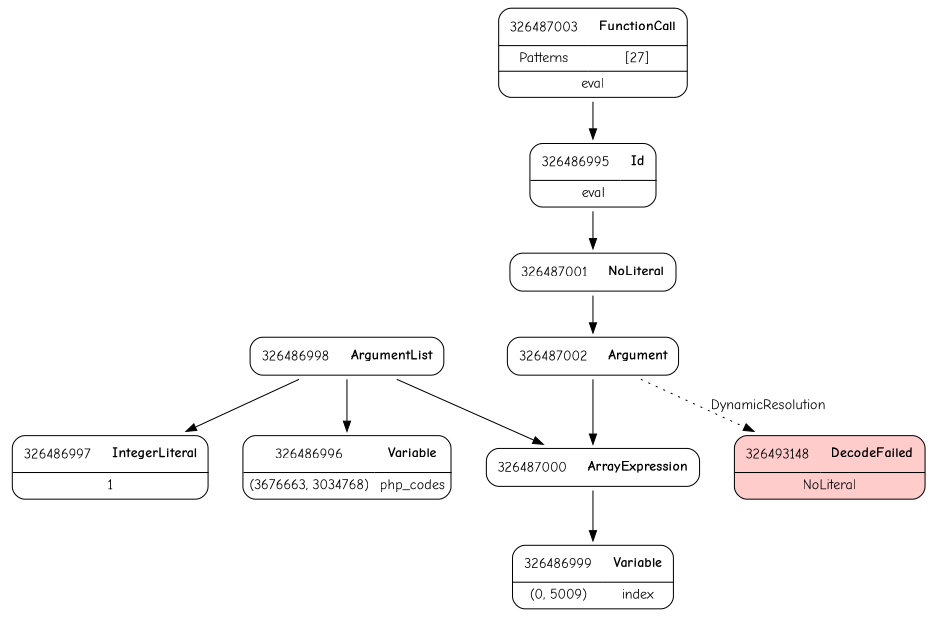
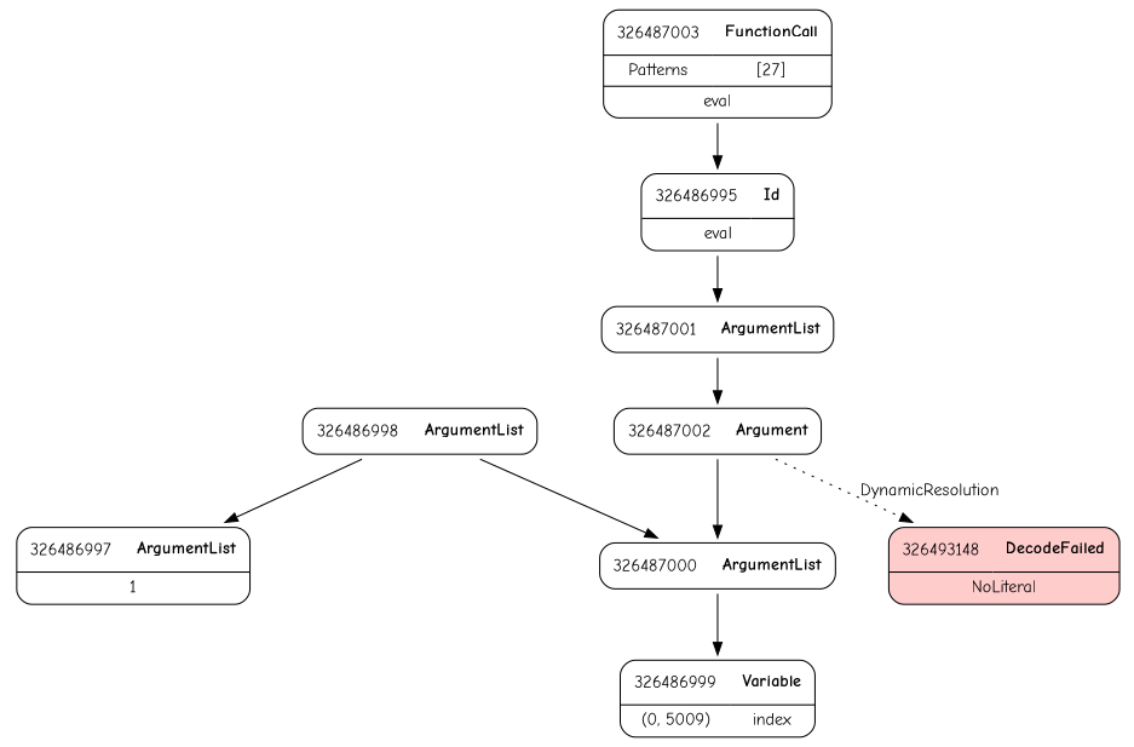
  digraph {
    fontname="Comic Neue"
    node [fontname="Comic Neue" shape=none]
    edge [fontname="Comic Neue" weight=2]
-   n1 [label=<<TABLE border='1' cellspacing='0' cellpadding='10' style='rounded' ><TR><TD border='0'>326486997</TD><TD border='0'><B>IntegerLiteral</B></TD></TR><HR/><TR><TD border='0' cellpadding='5' colspan='2'>1</TD></TR></TABLE>>]
-   n2 [label=<<TABLE border='1' cellspacing='0' cellpadding='10' style='rounded' ><TR><TD border='0'>326486996</TD><TD border='0'><B>Variable</B></TD></TR><HR/><TR><TD border='0' cellpadding='5'>(3676663, 3034768)</TD><TD border='0' cellpadding='5'>php_codes</TD></TR></TABLE>>]
+   n1 [label=<<TABLE border='1' cellspacing='0' cellpadding='10' style='rounded' ><TR><TD border='0'>326486997</TD><TD border='0'><B>ArgumentList</B></TD></TR><HR/><TR><TD border='0' cellpadding='5' colspan='2'>1</TD></TR></TABLE>>]
    n3 [label=<<TABLE border='1' cellspacing='0' cellpadding='10' style='rounded' ><TR><TD border='0'>326486999</TD><TD border='0'><B>Variable</B></TD></TR><HR/><TR><TD border='0' cellpadding='5'>(0, 5009)</TD><TD border='0' cellpadding='5'>index</TD></TR></TABLE>>]
    n4 [label=<<TABLE border='1' cellspacing='0' cellpadding='10' style='rounded' ><TR><TD border='0'>326486998</TD><TD border='0'><B>ArgumentList</B></TD></TR></TABLE>>]
-   n5 [label=<<TABLE border='1' cellspacing='0' cellpadding='10' style='rounded' ><TR><TD border='0'>326487000</TD><TD border='0'><B>ArrayExpression</B></TD></TR></TABLE>>]
+   n5 [label=<<TABLE border='1' cellspacing='0' cellpadding='10' style='rounded' ><TR><TD border='0'>326487000</TD><TD border='0'><B>ArgumentList</B></TD></TR></TABLE>>]
    n6 [label=<<TABLE border='1' cellspacing='0' cellpadding='10' style='rounded' ><TR><TD border='0'>326486995</TD><TD border='0'><B>Id</B></TD></TR><HR/><TR><TD border='0' cellpadding='5' colspan='2'>eval</TD></TR></TABLE>>]
-   n7 [label=<<TABLE border='1' cellspacing='0' cellpadding='10' style='rounded' ><TR><TD border='0'>326487001</TD><TD border='0'><B>NoLiteral</B></TD></TR></TABLE>>]
+   n7 [label=<<TABLE border='1' cellspacing='0' cellpadding='10' style='rounded' ><TR><TD border='0'>326487001</TD><TD border='0'><B>ArgumentList</B></TD></TR></TABLE>>]
    n8 [label=<<TABLE border='1' cellspacing='0' cellpadding='10' style='rounded' bgcolor='#FFCCCC' ><TR><TD border='0'>326493148</TD><TD border='0'><B>DecodeFailed</B></TD></TR><HR/><TR><TD border='0' cellpadding='5' colspan='2'>NoLiteral</TD></TR></TABLE>>]
    n9 [label=<<TABLE border='1' cellspacing='0' cellpadding='10' style='rounded' ><TR><TD border='0'>326487002</TD><TD border='0'><B>Argument</B></TD></TR></TABLE>>]
    n10 [label=<<TABLE border='1' cellspacing='0' cellpadding='10' style='rounded' ><TR><TD border='0'>326487003</TD><TD border='0'><B>FunctionCall</B></TD></TR><HR/><TR><TD border='0' cellpadding='5'>Patterns</TD><TD border='0' cellpadding='5'>[27]</TD></TR><HR/><TR><TD border='0' cellpadding='5' colspan='2'>eval</TD></TR></TABLE>>]
    n4 -> n1
-   n4 -> n2
    n4 -> n5
    n5 -> n3
    n6 -> n7
    n7 -> n9
    n9 -> n5
    n9 -> n8 [label=DynamicResolution style=dotted weight=""]
    n10 -> n6
  }
